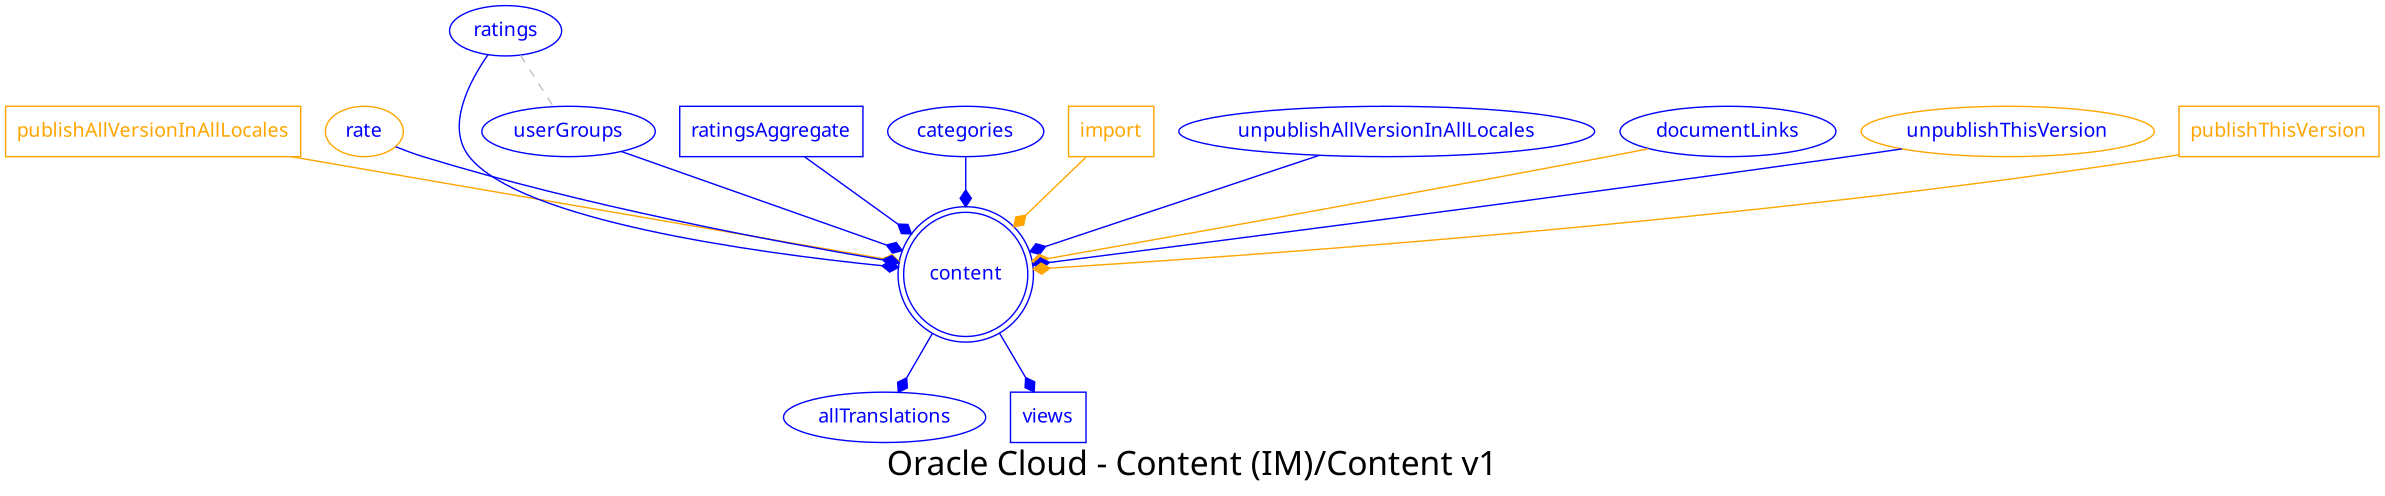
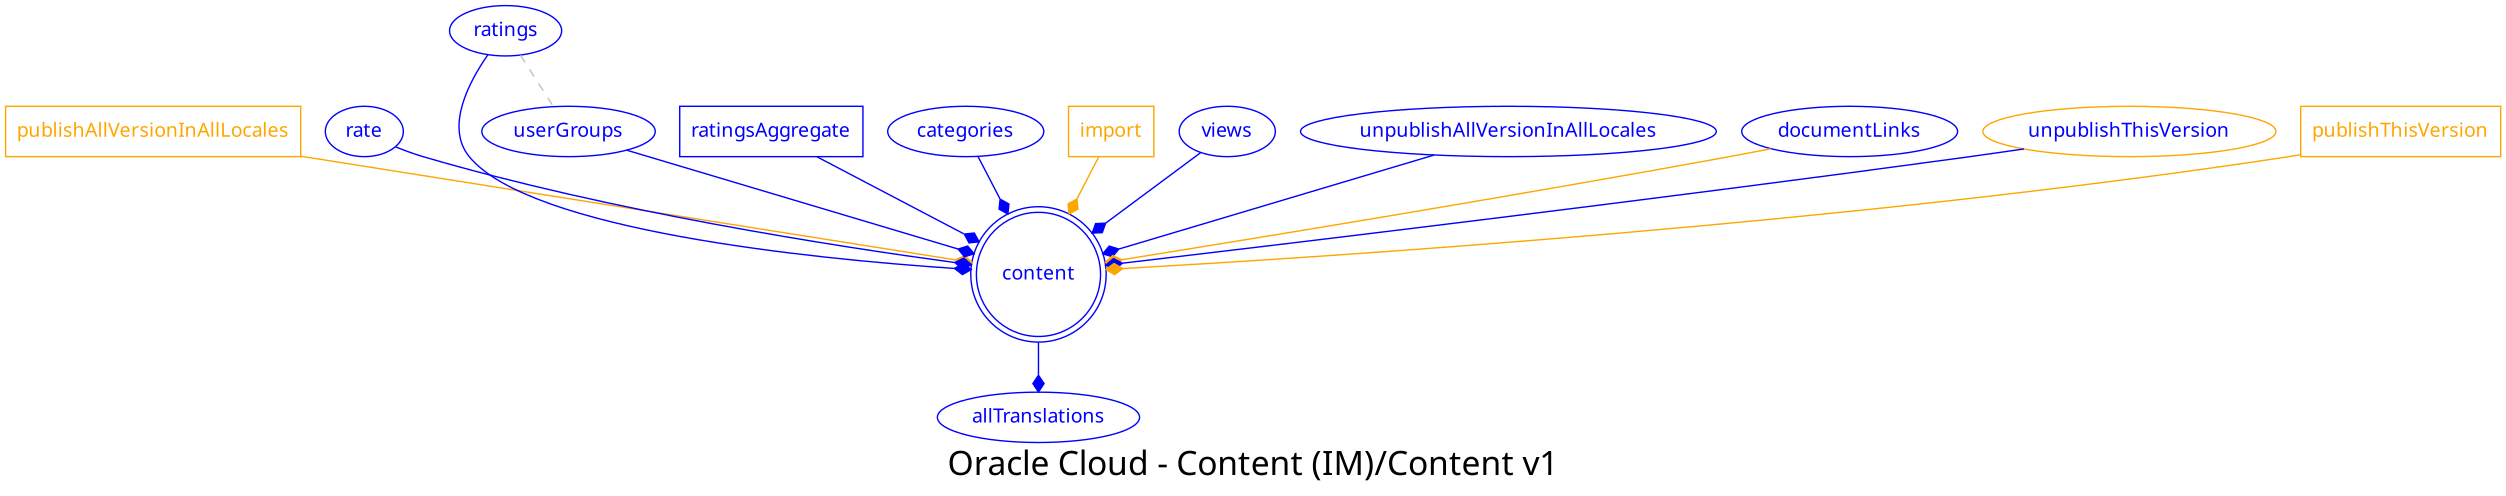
  digraph {
    fontname="Noto Sans"
    fontsize=24
    label="Oracle Cloud - Content (IM)/Content v1"
    splines=true
    node [color=blue fontcolor=blue fontname="Noto Sans" shape=ellipse]
    edge [arrowhead=diamond arrowtail=none color=blue fontcolor=blue fontname="Noto Sans"]
    content [shape=doublecircle]
    allTranslations
    publishAllVersionInAllLocales [color=orange fontcolor=orange shape=box]
-   rate [color=orange]
+   rate
    ratings
    userGroups
    ratingsAggregate [shape=box]
    categories
    import [color=orange fontcolor=orange shape=box]
-   views [shape=box]
+   views
    unpublishAllVersionInAllLocales
    documentLinks
    unpublishThisVersion [color=orange]
    publishThisVersion [color=orange fontcolor=orange shape=box]
    content -> allTranslations
    publishAllVersionInAllLocales -> content [color=orange fontcolor=orange]
    rate -> content
    ratings -> content
    ratings -> userGroups [arrowhead=none color=grey fontcolor=grey style=dashed]
    userGroups -> content
    ratingsAggregate -> content
    categories -> content
    import -> content [color=orange fontcolor=orange]
-   content -> views
+   views -> content
    unpublishAllVersionInAllLocales -> content
    documentLinks -> content [color=orange]
    unpublishThisVersion -> content
    publishThisVersion -> content [color=orange fontcolor=orange]
  }
